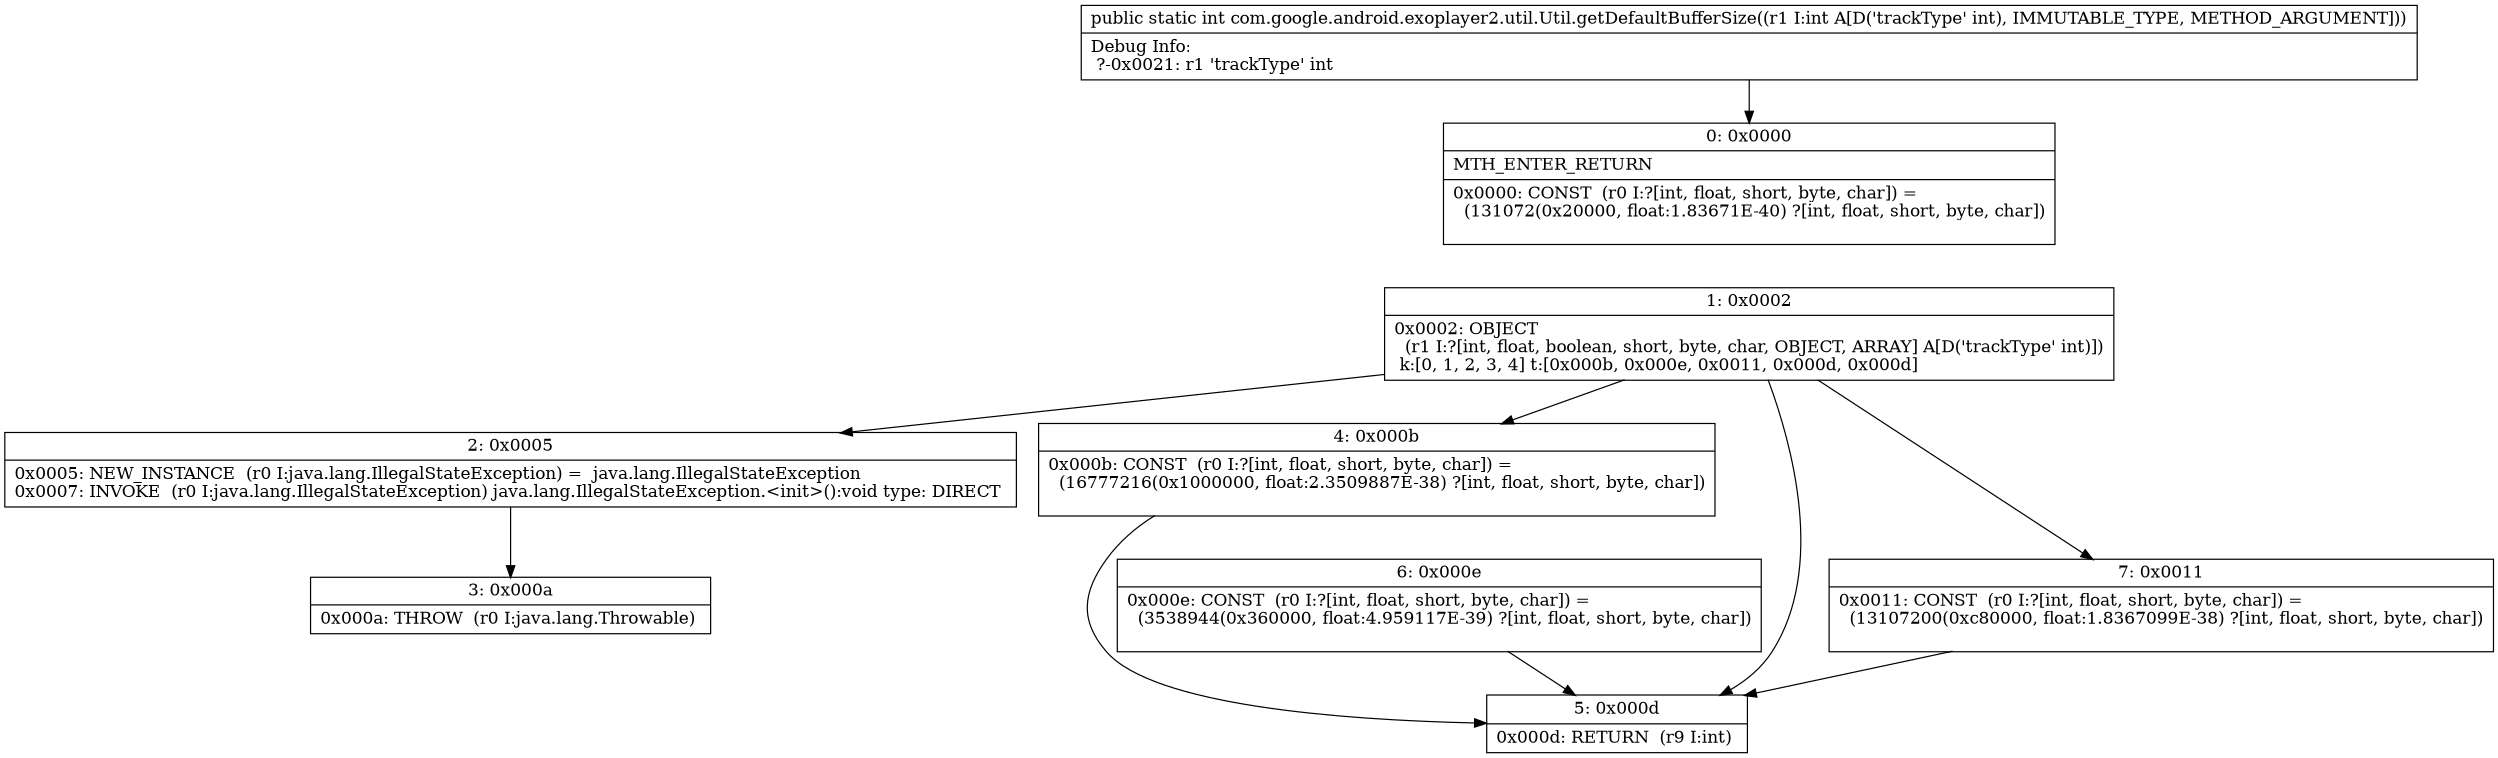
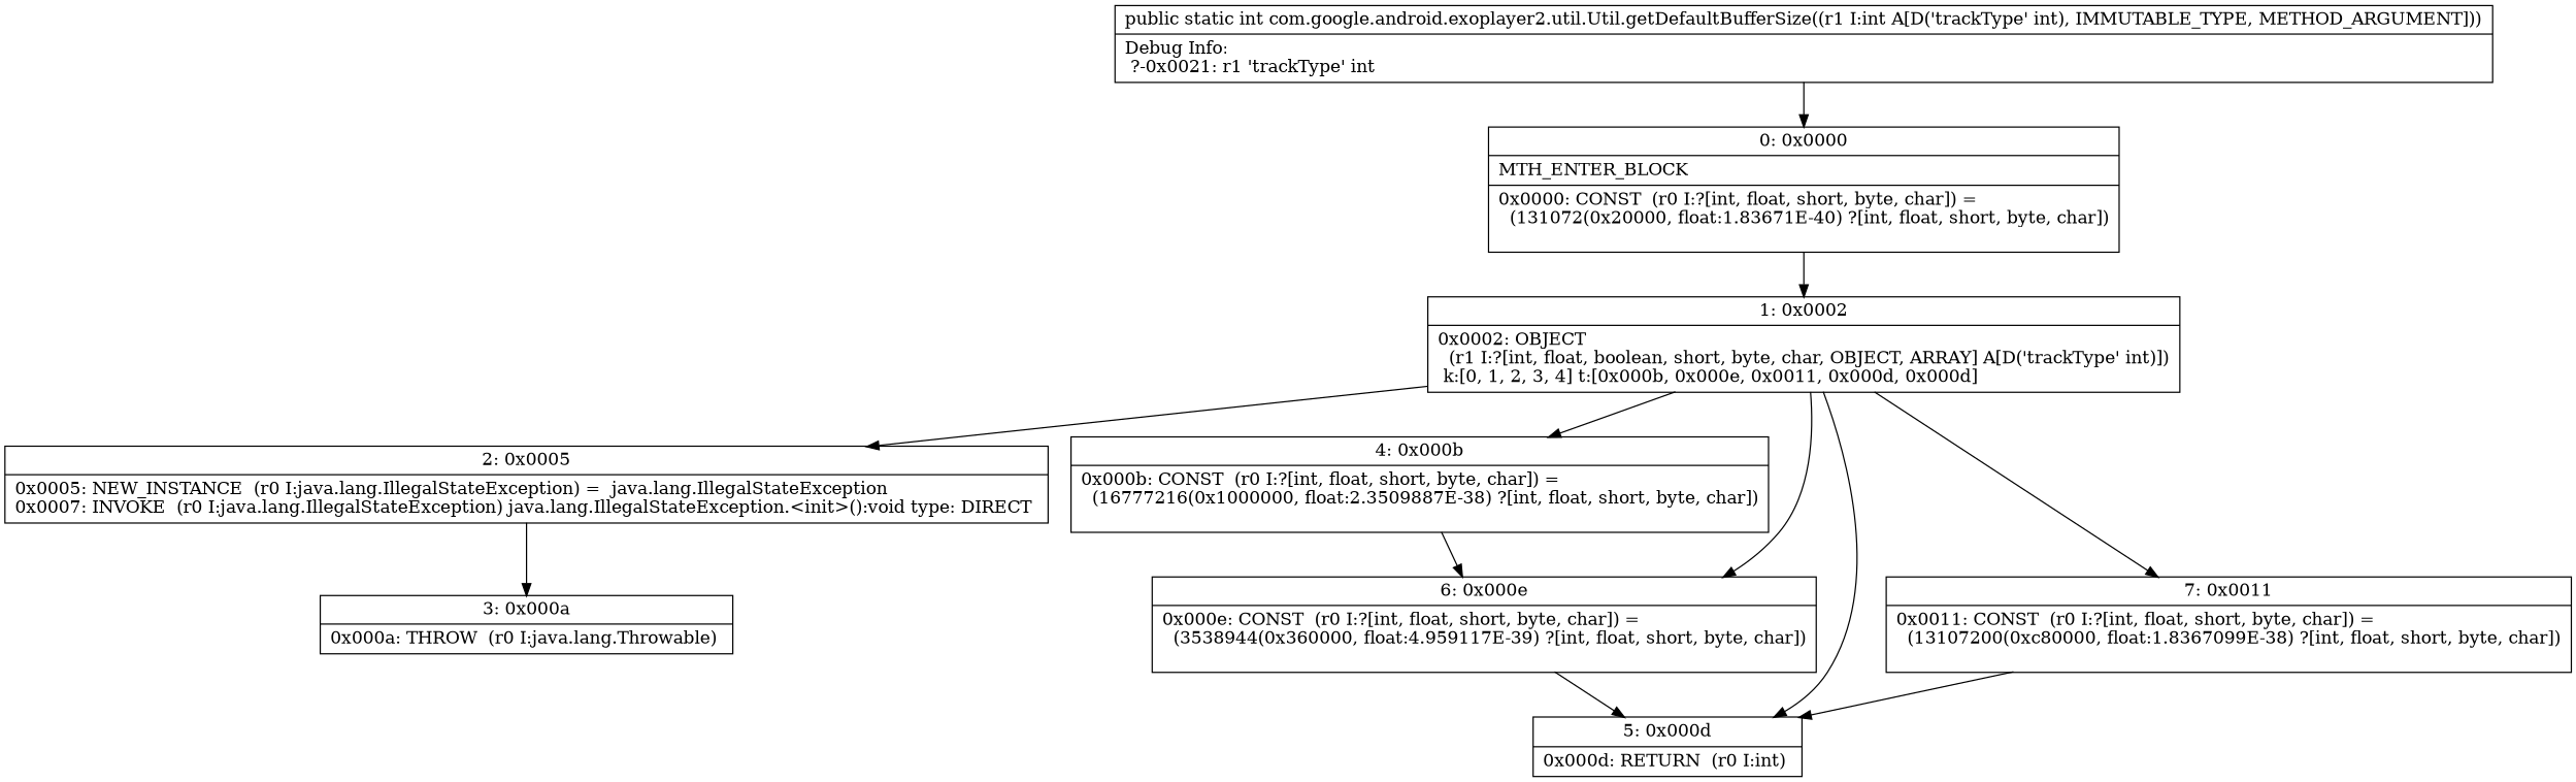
  digraph {
    node [shape=record]
-   n1 [label="{0\:\ 0x0000|MTH_ENTER_RETURN\l|0x0000: CONST  (r0 I:?[int, float, short, byte, char]) = \l  (131072(0x20000, float:1.83671E\-40) ?[int, float, short, byte, char])\l \l}"]
+   n1 [label="{0\:\ 0x0000|MTH_ENTER_BLOCK\l|0x0000: CONST  (r0 I:?[int, float, short, byte, char]) = \l  (131072(0x20000, float:1.83671E\-40) ?[int, float, short, byte, char])\l \l}"]
    n2 [label="{1\:\ 0x0002|0x0002: OBJECT  \l  (r1 I:?[int, float, boolean, short, byte, char, OBJECT, ARRAY] A[D('trackType' int)])\l k:[0, 1, 2, 3, 4] t:[0x000b, 0x000e, 0x0011, 0x000d, 0x000d] \l}"]
    n3 [label="{2\:\ 0x0005|0x0005: NEW_INSTANCE  (r0 I:java.lang.IllegalStateException) =  java.lang.IllegalStateException \l0x0007: INVOKE  (r0 I:java.lang.IllegalStateException) java.lang.IllegalStateException.\<init\>():void type: DIRECT \l}"]
    n4 [label="{4\:\ 0x000b|0x000b: CONST  (r0 I:?[int, float, short, byte, char]) = \l  (16777216(0x1000000, float:2.3509887E\-38) ?[int, float, short, byte, char])\l \l}"]
-   n5 [label="{5\:\ 0x000d|0x000d: RETURN  (r9 I:int) \l}"]
+   n5 [label="{5\:\ 0x000d|0x000d: RETURN  (r0 I:int) \l}"]
    n6 [label="{6\:\ 0x000e|0x000e: CONST  (r0 I:?[int, float, short, byte, char]) = \l  (3538944(0x360000, float:4.959117E\-39) ?[int, float, short, byte, char])\l \l}"]
    n7 [label="{7\:\ 0x0011|0x0011: CONST  (r0 I:?[int, float, short, byte, char]) = \l  (13107200(0xc80000, float:1.8367099E\-38) ?[int, float, short, byte, char])\l \l}"]
    n8 [label="{3\:\ 0x000a|0x000a: THROW  (r0 I:java.lang.Throwable) \l}"]
    n9 [label="{public static int com.google.android.exoplayer2.util.Util.getDefaultBufferSize((r1 I:int A[D('trackType' int), IMMUTABLE_TYPE, METHOD_ARGUMENT]))  | Debug Info:\l  ?\-0x0021: r1 'trackType' int\l}"]
+   n1 -> n2
    n2 -> n3
    n2 -> n4
    n2 -> n5
+   n2 -> n6
    n2 -> n7
    n3 -> n8
-   n4 -> n5
+   n4 -> n6
    n6 -> n5
    n7 -> n5
    n9 -> n1
  }
